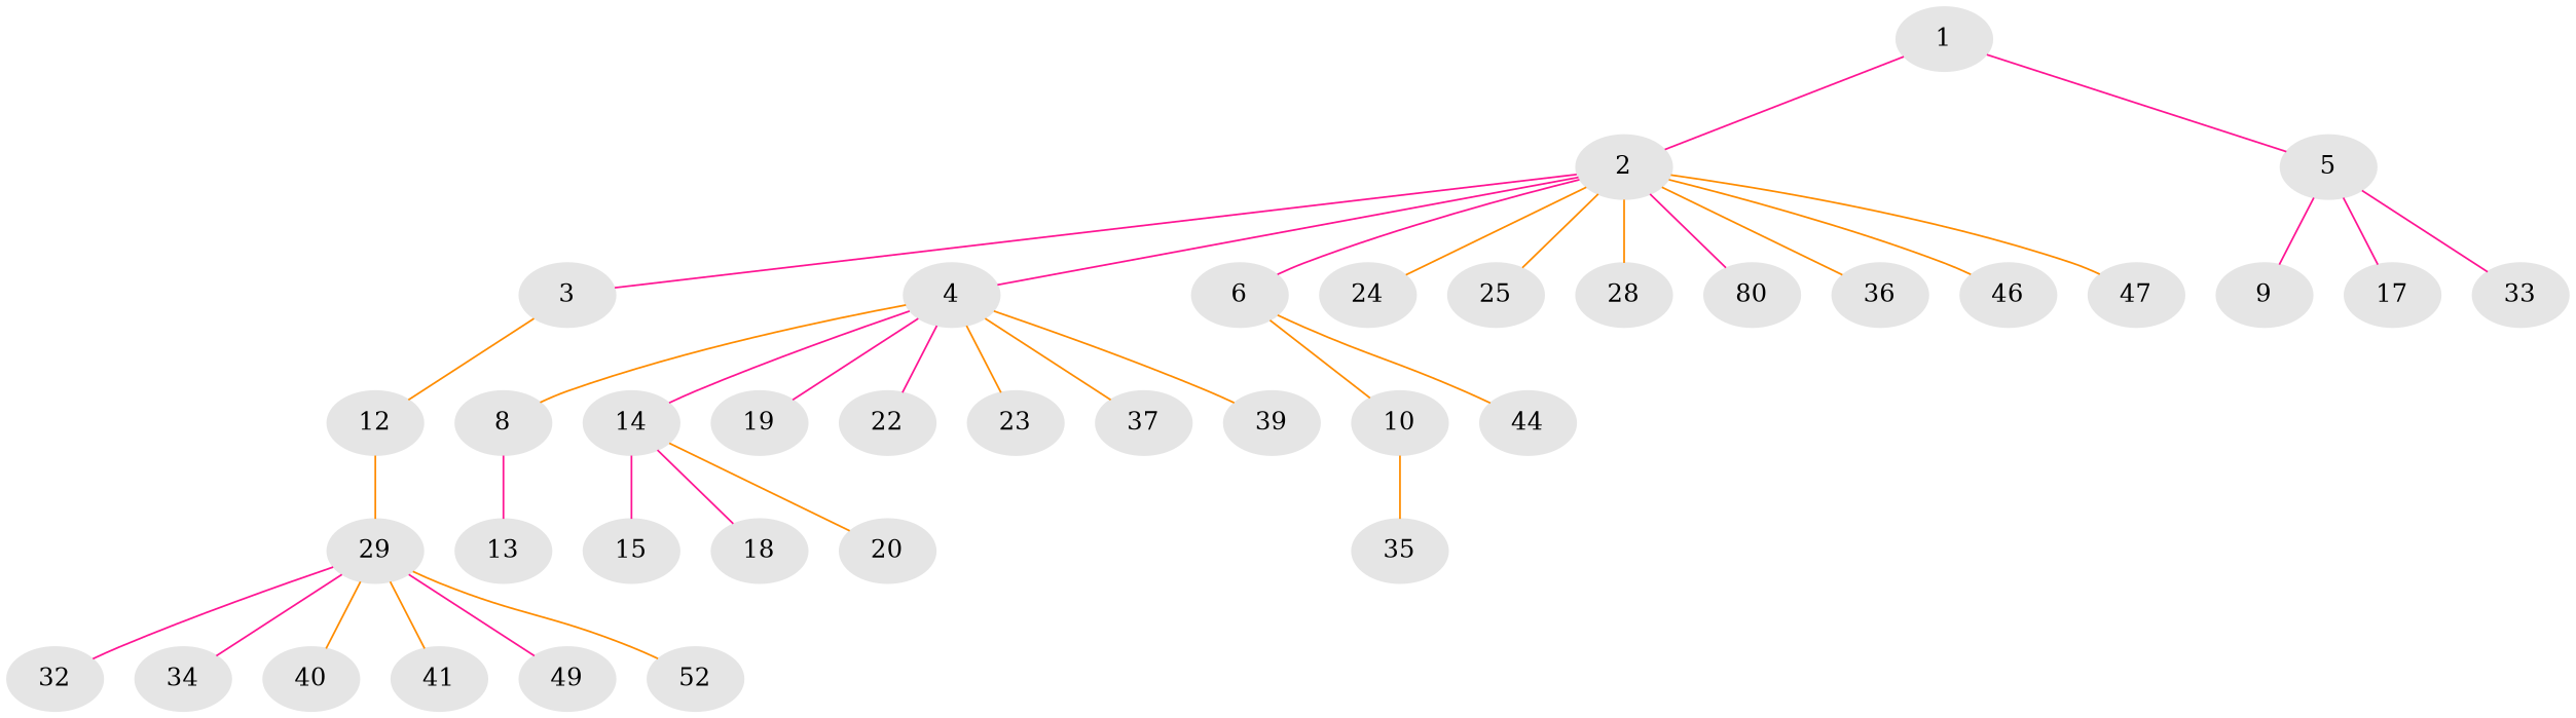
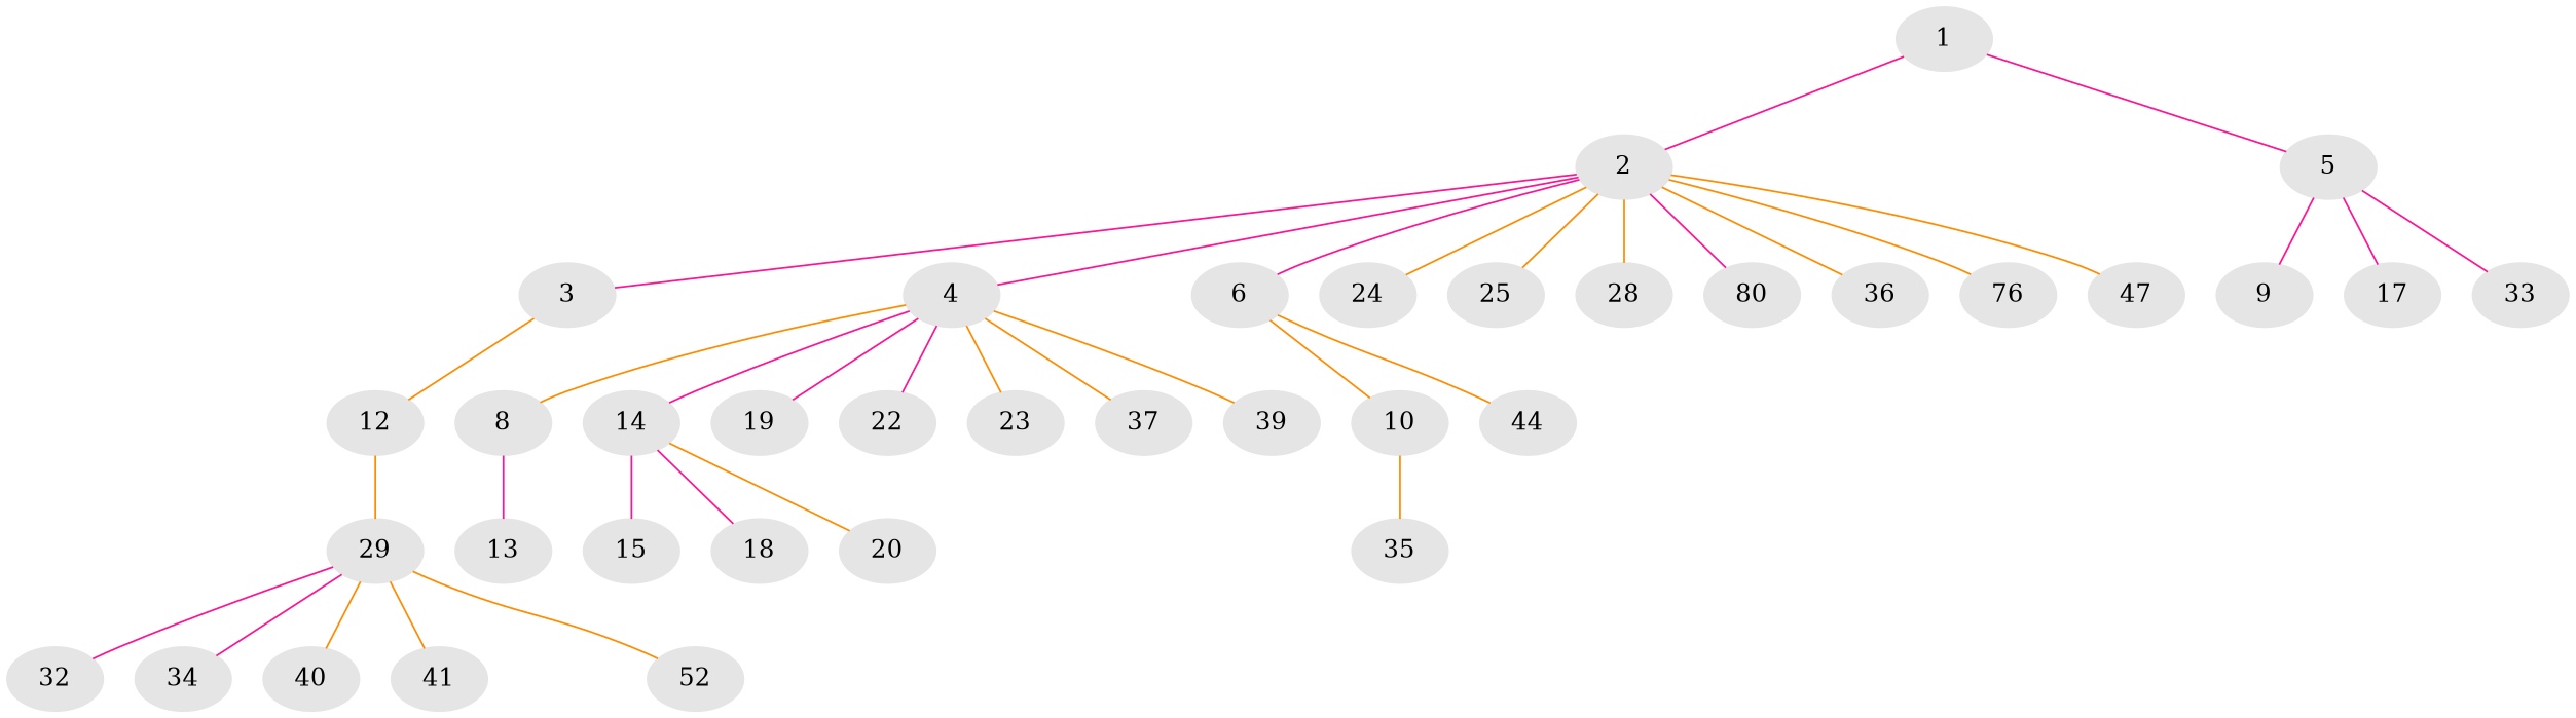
  graph {
    node [color=gray90 style=filled]
    edge [color=darkorange]
    2 [super="+7"]
    3
    4 [super="+11"]
    6 [super="+42"]
    24
    25
    28
    n8 [label=80]
    36
-   46
+   46 [label=76]
    47
    1
    5 [super="+16"]
    9
    17
    33 [super="+50"]
    12 [super="+21"]
    8 [super="+38"]
    14 [super="+27"]
    19
    22
    23 [super="+48"]
    37
    39
    10 [super="+26"]
    44
    29 [super="+45"]
    13
    15
    18 [super="+31"]
    20
    35
    32 [super="+43"]
    34
    40 [super="+51"]
    41
-   49
    52
    2 -- 3 [color=deeppink]
    2 -- 4 [color=deeppink]
    2 -- 6 [color=deeppink]
    2 -- 24
    2 -- 25
    2 -- 28
    2 -- n8 [color=deeppink]
    2 -- 36
    2 -- 46
    2 -- 47
    3 -- 12
    4 -- 8
    4 -- 14 [color=deeppink]
    4 -- 19 [color=deeppink]
    4 -- 22 [color=deeppink]
    4 -- 23
    4 -- 37
    4 -- 39
    6 -- 10
    6 -- 44
    1 -- 2 [color=deeppink]
    1 -- 5 [color=deeppink]
    5 -- 9 [color=deeppink]
    5 -- 17 [color=deeppink]
    5 -- 33 [color=deeppink]
    12 -- 29
    8 -- 13 [color=deeppink]
    14 -- 15 [color=deeppink]
    14 -- 18 [color=deeppink]
    14 -- 20
    10 -- 35
    29 -- 32 [color=deeppink]
    29 -- 34 [color=deeppink]
    29 -- 40
    29 -- 41
-   29 -- 49 [color=deeppink]
    29 -- 52
  }
